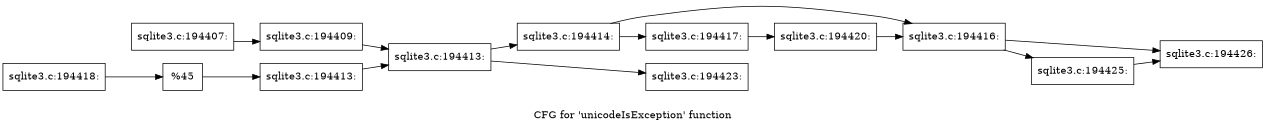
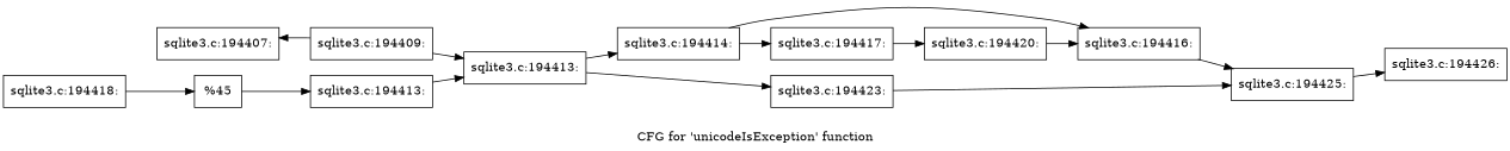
  digraph {
    label="CFG for 'unicodeIsException' function"
    rankdir=LR
    node [shape=record]
    n1 [label="{sqlite3.c:194407:}"]
    n2 [label="{sqlite3.c:194409:}"]
    n3 [label="{sqlite3.c:194413:}"]
    n4 [label="{sqlite3.c:194425:}"]
    n5 [label="{sqlite3.c:194426:}"]
    n6 [label="{sqlite3.c:194414:}"]
    n7 [label="{sqlite3.c:194423:}"]
    n8 [label="{sqlite3.c:194416:}"]
    n9 [label="{sqlite3.c:194417:}"]
    n10 [label="{sqlite3.c:194420:}"]
    n11 [label="{sqlite3.c:194418:}"]
    n12 [label="{%45}"]
    n13 [label="{sqlite3.c:194413:}"]
-   n1 -> n2
+   n2 -> n1
    n2 -> n3
    n3 -> n6
    n3 -> n7
    n4 -> n5
    n6 -> n8
    n6 -> n9
+   n7 -> n4
    n8 -> n4
-   n8 -> n5
    n9 -> n10
    n10 -> n8
    n11 -> n12
    n12 -> n13
    n13 -> n3
  }
